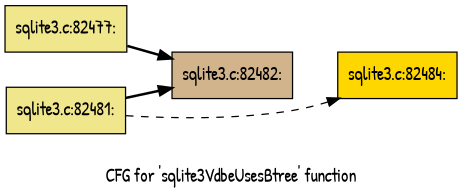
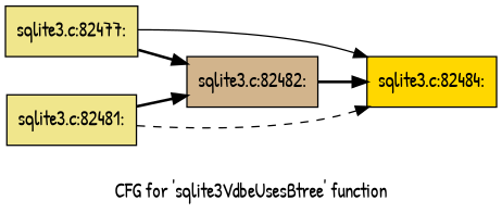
  digraph {
    fontname="Patrick Hand"
    label="CFG for 'sqlite3VdbeUsesBtree' function"
    rankdir=LR
    node [fillcolor=khaki fontname="Patrick Hand" shape=record style=filled]
    edge [fontname="Patrick Hand" style=bold]
    n1 [label="{sqlite3.c:82477:}"]
    n2 [fillcolor=gold label="{sqlite3.c:82484:}"]
    n3 [fillcolor=tan label="{sqlite3.c:82482:}"]
    n4 [label="{sqlite3.c:82481:}"]
+   n1 -> n2 [style=solid]
    n1 -> n3
+   n3 -> n2
    n4 -> n2 [style=dashed]
    n4 -> n3
  }
